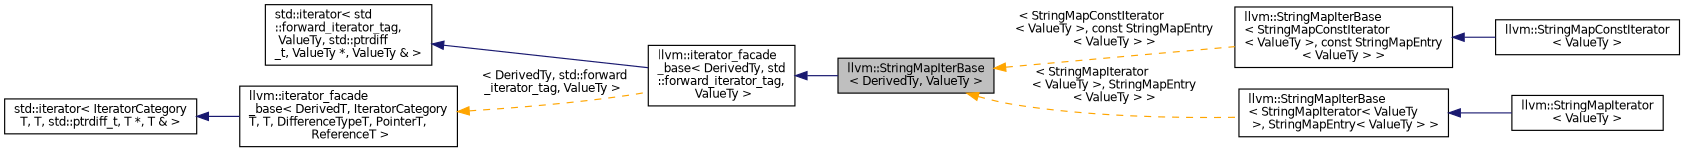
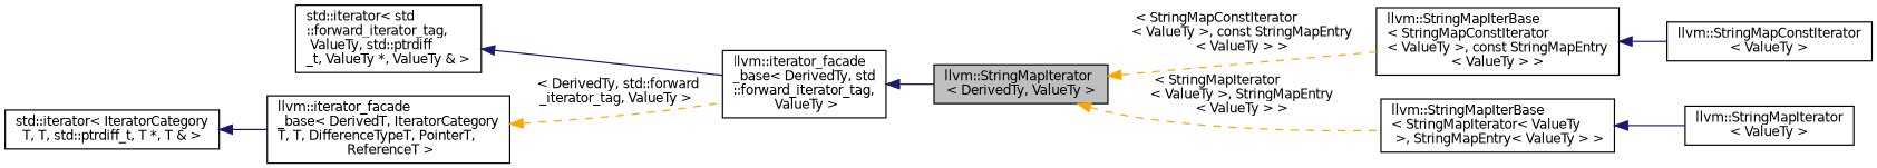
  digraph {
    rankdir=LR
    node [color=black fontname=Helvetica fontsize=10 shape=box]
    edge [color=midnightblue dir=back fontname=Helvetica fontsize=10 labelfontname=Helvetica labelfontsize=10 style=solid]
-   n1 [fillcolor=grey75 fontcolor=black height=0.2 label="llvm::StringMapIterBase\l\< DerivedTy, ValueTy \>" style=filled width=0.4]
+   n1 [fillcolor=grey75 fontcolor=black height=0.2 label="llvm::StringMapIterator\l\< DerivedTy, ValueTy \>" style=filled width=0.4]
    n2 [height=0.2 label="llvm::StringMapIterBase\l\< StringMapConstIterator\l\< ValueTy \>, const StringMapEntry\l\< ValueTy \> \>" width=0.4]
    n3 [height=0.2 label="llvm::StringMapIterBase\l\< StringMapIterator\< ValueTy\l \>, StringMapEntry\< ValueTy \> \>" width=0.4]
    n4 [height=0.2 label="llvm::iterator_facade\l_base\< DerivedTy, std\l::forward_iterator_tag,\l ValueTy \>" width=0.4]
    n5 [height=0.2 label="std::iterator\< std\l::forward_iterator_tag,\l ValueTy, std::ptrdiff\l_t, ValueTy *, ValueTy & \>" width=0.4]
    n6 [height=0.2 label="llvm::iterator_facade\l_base\< DerivedT, IteratorCategory\lT, T, DifferenceTypeT, PointerT,\l ReferenceT \>" width=0.4]
    n7 [height=0.2 label="std::iterator\< IteratorCategory\lT, T, std::ptrdiff_t, T *, T & \>" width=0.4]
    n8 [height=0.2 label="llvm::StringMapConstIterator\l\< ValueTy \>" width=0.4]
    n9 [height=0.2 label="llvm::StringMapIterator\l\< ValueTy \>" width=0.4]
    n1 -> n2 [color=orange label=" \< StringMapConstIterator\l\< ValueTy \>, const StringMapEntry\l\< ValueTy \> \>" style=dashed]
    n1 -> n3 [color=orange label=" \< StringMapIterator\l\< ValueTy \>, StringMapEntry\l\< ValueTy \> \>" style=dashed]
    n2 -> n8
    n3 -> n9
    n4 -> n1
    n5 -> n4
    n6 -> n4 [color=orange label=" \< DerivedTy, std::forward\l_iterator_tag, ValueTy \>" style=dashed]
    n7 -> n6
  }
